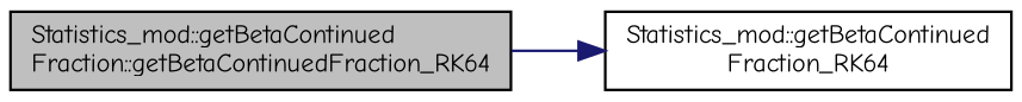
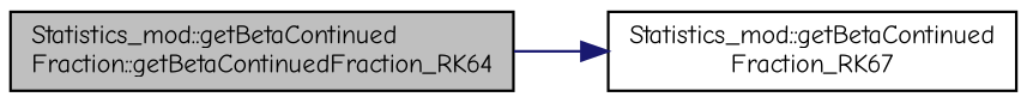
  digraph {
    rankdir=LR
    fontname="Comic Neue"
    node [color=black fontname="Comic Neue" fontsize=10 shape=record style=filled]
    n1 [fillcolor=grey75 fontcolor=black height=0.2 label="Statistics_mod::getBetaContinued\lFraction::getBetaContinuedFraction_RK64" width=0.4]
-   n2 [fillcolor=white height=0.2 label="Statistics_mod::getBetaContinued\lFraction_RK64" width=0.4]
+   n2 [fillcolor=white height=0.2 label="Statistics_mod::getBetaContinued\lFraction_RK67" width=0.4]
    n1 -> n2 [color=midnightblue fontname="Comic Neue" fontsize=10 labelfontname=Helvetica labelfontsize=10 style=solid]
  }
